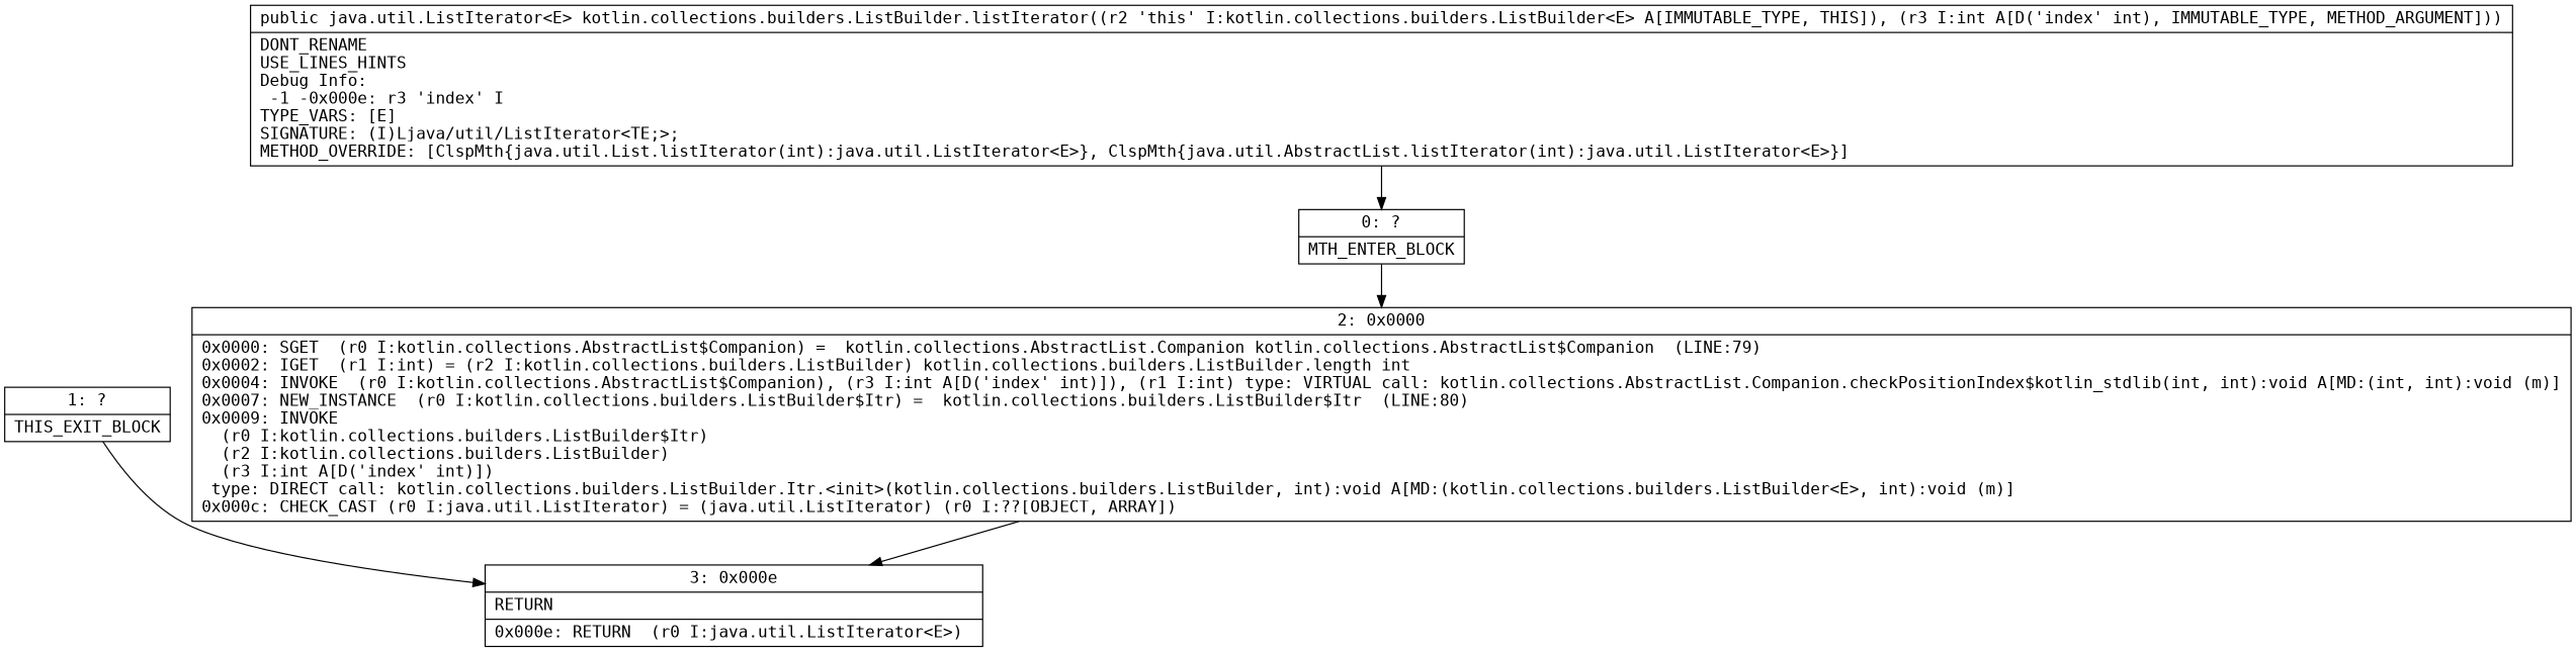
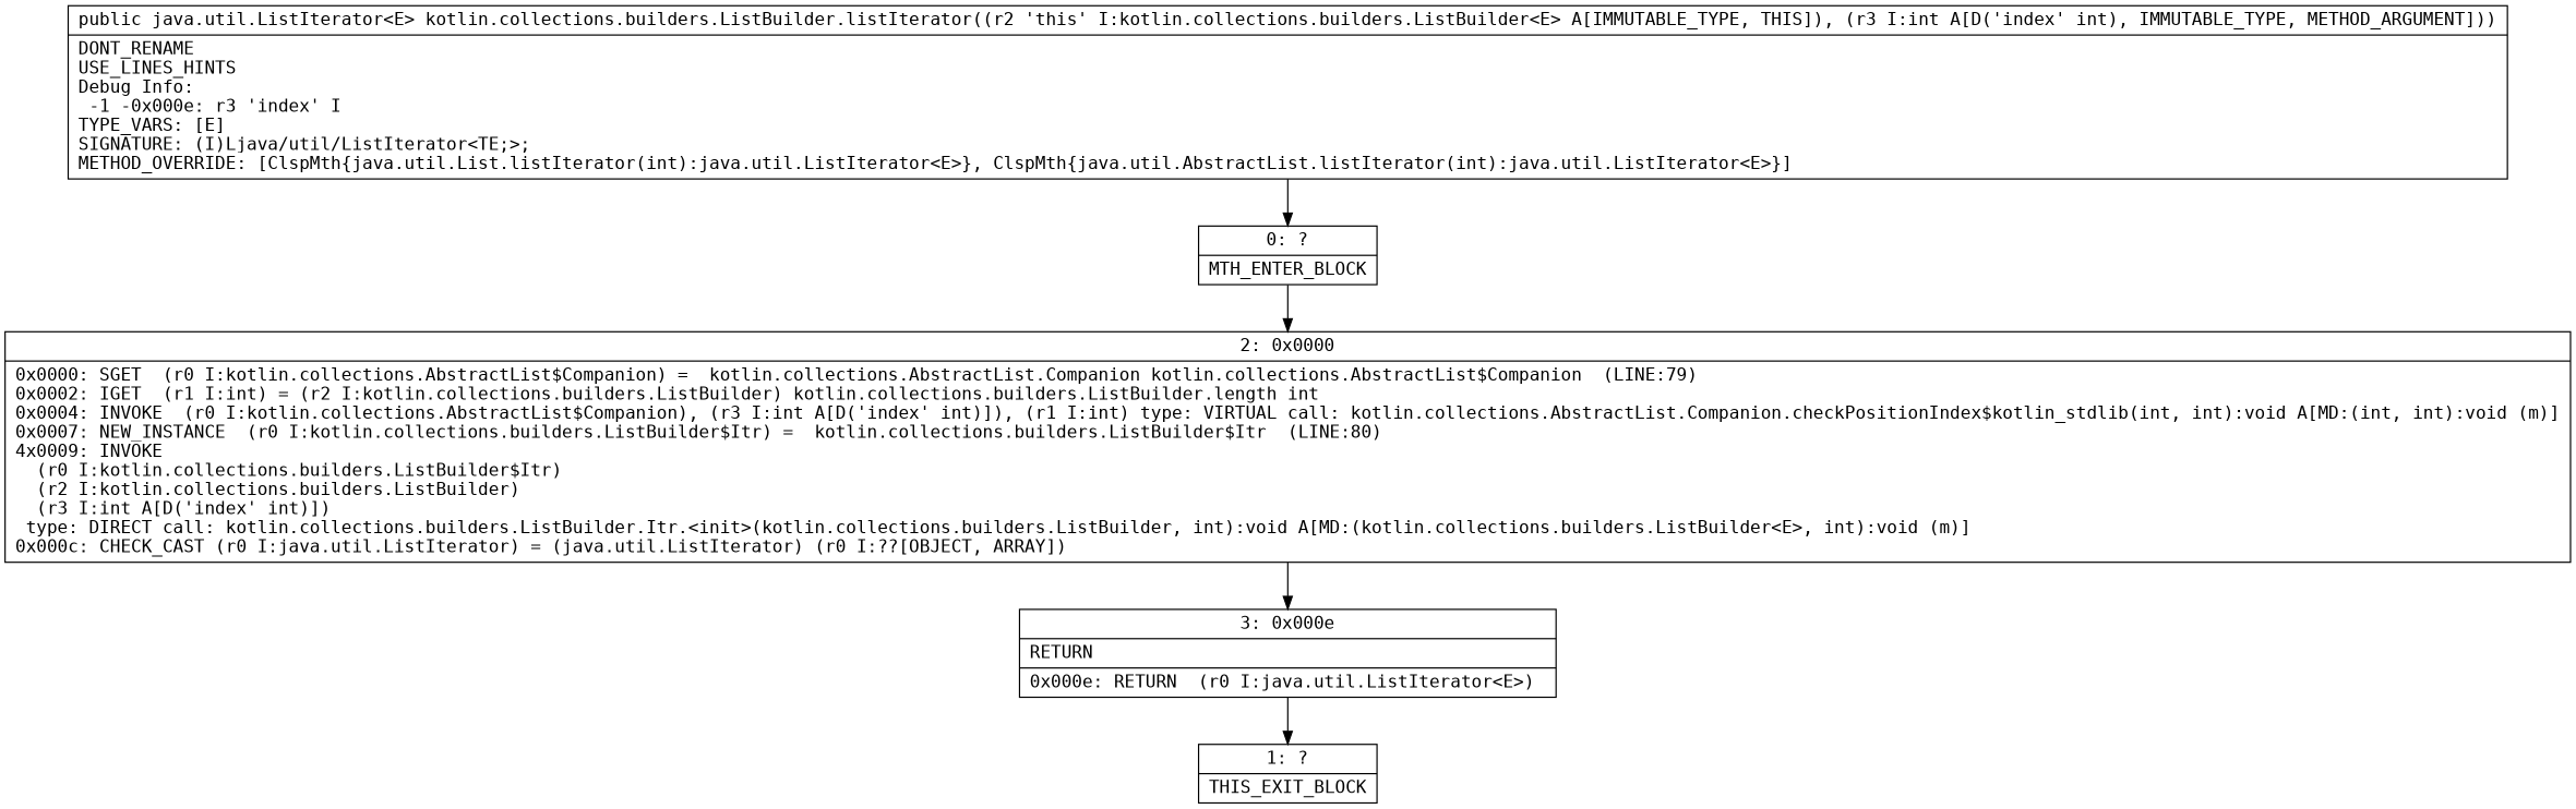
  digraph {
    fontname="DejaVu Sans Mono"
    node [fontname="DejaVu Sans Mono" shape=record]
    edge [fontname="DejaVu Sans Mono"]
    n1 [label="{0\:\ ?|MTH_ENTER_BLOCK\l}"]
-   n2 [label="{2\:\ 0x0000|0x0000: SGET  (r0 I:kotlin.collections.AbstractList$Companion) =  kotlin.collections.AbstractList.Companion kotlin.collections.AbstractList$Companion  (LINE:79)\l0x0002: IGET  (r1 I:int) = (r2 I:kotlin.collections.builders.ListBuilder) kotlin.collections.builders.ListBuilder.length int \l0x0004: INVOKE  (r0 I:kotlin.collections.AbstractList$Companion), (r3 I:int A[D('index' int)]), (r1 I:int) type: VIRTUAL call: kotlin.collections.AbstractList.Companion.checkPositionIndex$kotlin_stdlib(int, int):void A[MD:(int, int):void (m)]\l0x0007: NEW_INSTANCE  (r0 I:kotlin.collections.builders.ListBuilder$Itr) =  kotlin.collections.builders.ListBuilder$Itr  (LINE:80)\l0x0009: INVOKE  \l  (r0 I:kotlin.collections.builders.ListBuilder$Itr)\l  (r2 I:kotlin.collections.builders.ListBuilder)\l  (r3 I:int A[D('index' int)])\l type: DIRECT call: kotlin.collections.builders.ListBuilder.Itr.\<init\>(kotlin.collections.builders.ListBuilder, int):void A[MD:(kotlin.collections.builders.ListBuilder\<E\>, int):void (m)]\l0x000c: CHECK_CAST (r0 I:java.util.ListIterator) = (java.util.ListIterator) (r0 I:??[OBJECT, ARRAY]) \l}"]
+   n2 [label="{2\:\ 0x0000|0x0000: SGET  (r0 I:kotlin.collections.AbstractList$Companion) =  kotlin.collections.AbstractList.Companion kotlin.collections.AbstractList$Companion  (LINE:79)\l0x0002: IGET  (r1 I:int) = (r2 I:kotlin.collections.builders.ListBuilder) kotlin.collections.builders.ListBuilder.length int \l0x0004: INVOKE  (r0 I:kotlin.collections.AbstractList$Companion), (r3 I:int A[D('index' int)]), (r1 I:int) type: VIRTUAL call: kotlin.collections.AbstractList.Companion.checkPositionIndex$kotlin_stdlib(int, int):void A[MD:(int, int):void (m)]\l0x0007: NEW_INSTANCE  (r0 I:kotlin.collections.builders.ListBuilder$Itr) =  kotlin.collections.builders.ListBuilder$Itr  (LINE:80)\l4x0009: INVOKE  \l  (r0 I:kotlin.collections.builders.ListBuilder$Itr)\l  (r2 I:kotlin.collections.builders.ListBuilder)\l  (r3 I:int A[D('index' int)])\l type: DIRECT call: kotlin.collections.builders.ListBuilder.Itr.\<init\>(kotlin.collections.builders.ListBuilder, int):void A[MD:(kotlin.collections.builders.ListBuilder\<E\>, int):void (m)]\l0x000c: CHECK_CAST (r0 I:java.util.ListIterator) = (java.util.ListIterator) (r0 I:??[OBJECT, ARRAY]) \l}"]
    n3 [label="{3\:\ 0x000e|RETURN\l|0x000e: RETURN  (r0 I:java.util.ListIterator\<E\>) \l}"]
    n4 [label="{1\:\ ?|THIS_EXIT_BLOCK\l}"]
    n5 [label="{public java.util.ListIterator\<E\> kotlin.collections.builders.ListBuilder.listIterator((r2 'this' I:kotlin.collections.builders.ListBuilder\<E\> A[IMMUTABLE_TYPE, THIS]), (r3 I:int A[D('index' int), IMMUTABLE_TYPE, METHOD_ARGUMENT]))  | DONT_RENAME\lUSE_LINES_HINTS\lDebug Info:\l  \-1 \-0x000e: r3 'index' I\lTYPE_VARS: [E]\lSIGNATURE: (I)Ljava\/util\/ListIterator\<TE;\>;\lMETHOD_OVERRIDE: [ClspMth\{java.util.List.listIterator(int):java.util.ListIterator\<E\>\}, ClspMth\{java.util.AbstractList.listIterator(int):java.util.ListIterator\<E\>\}]\l}"]
    n1 -> n2
    n2 -> n3
-   n4 -> n3
+   n3 -> n4
    n5 -> n1
  }
